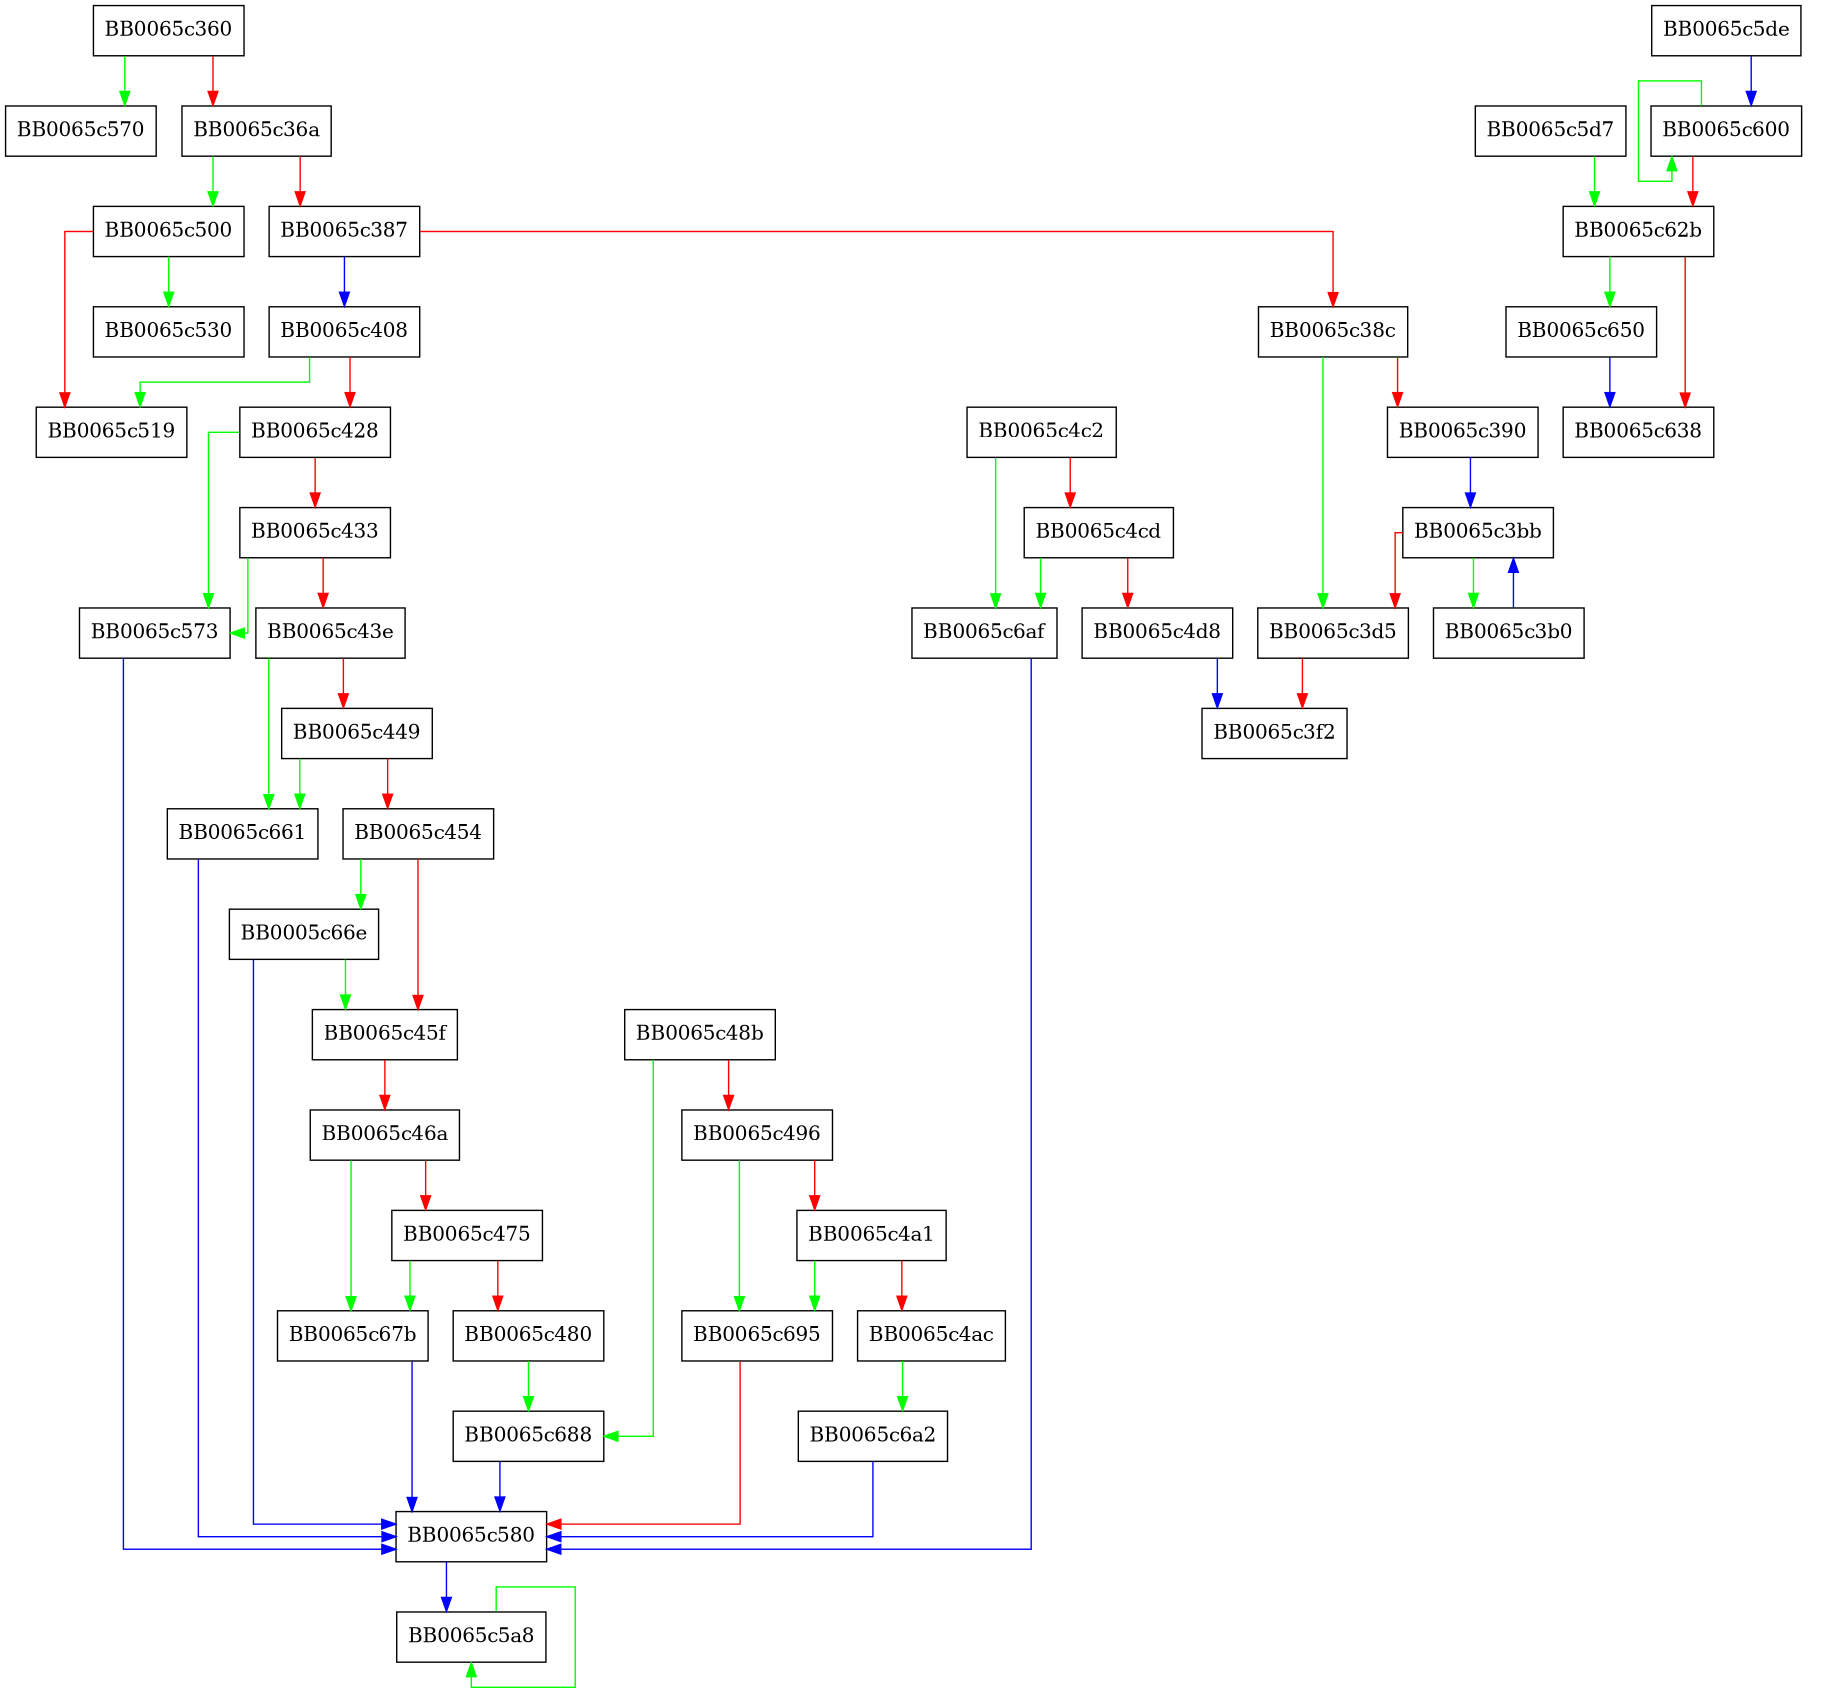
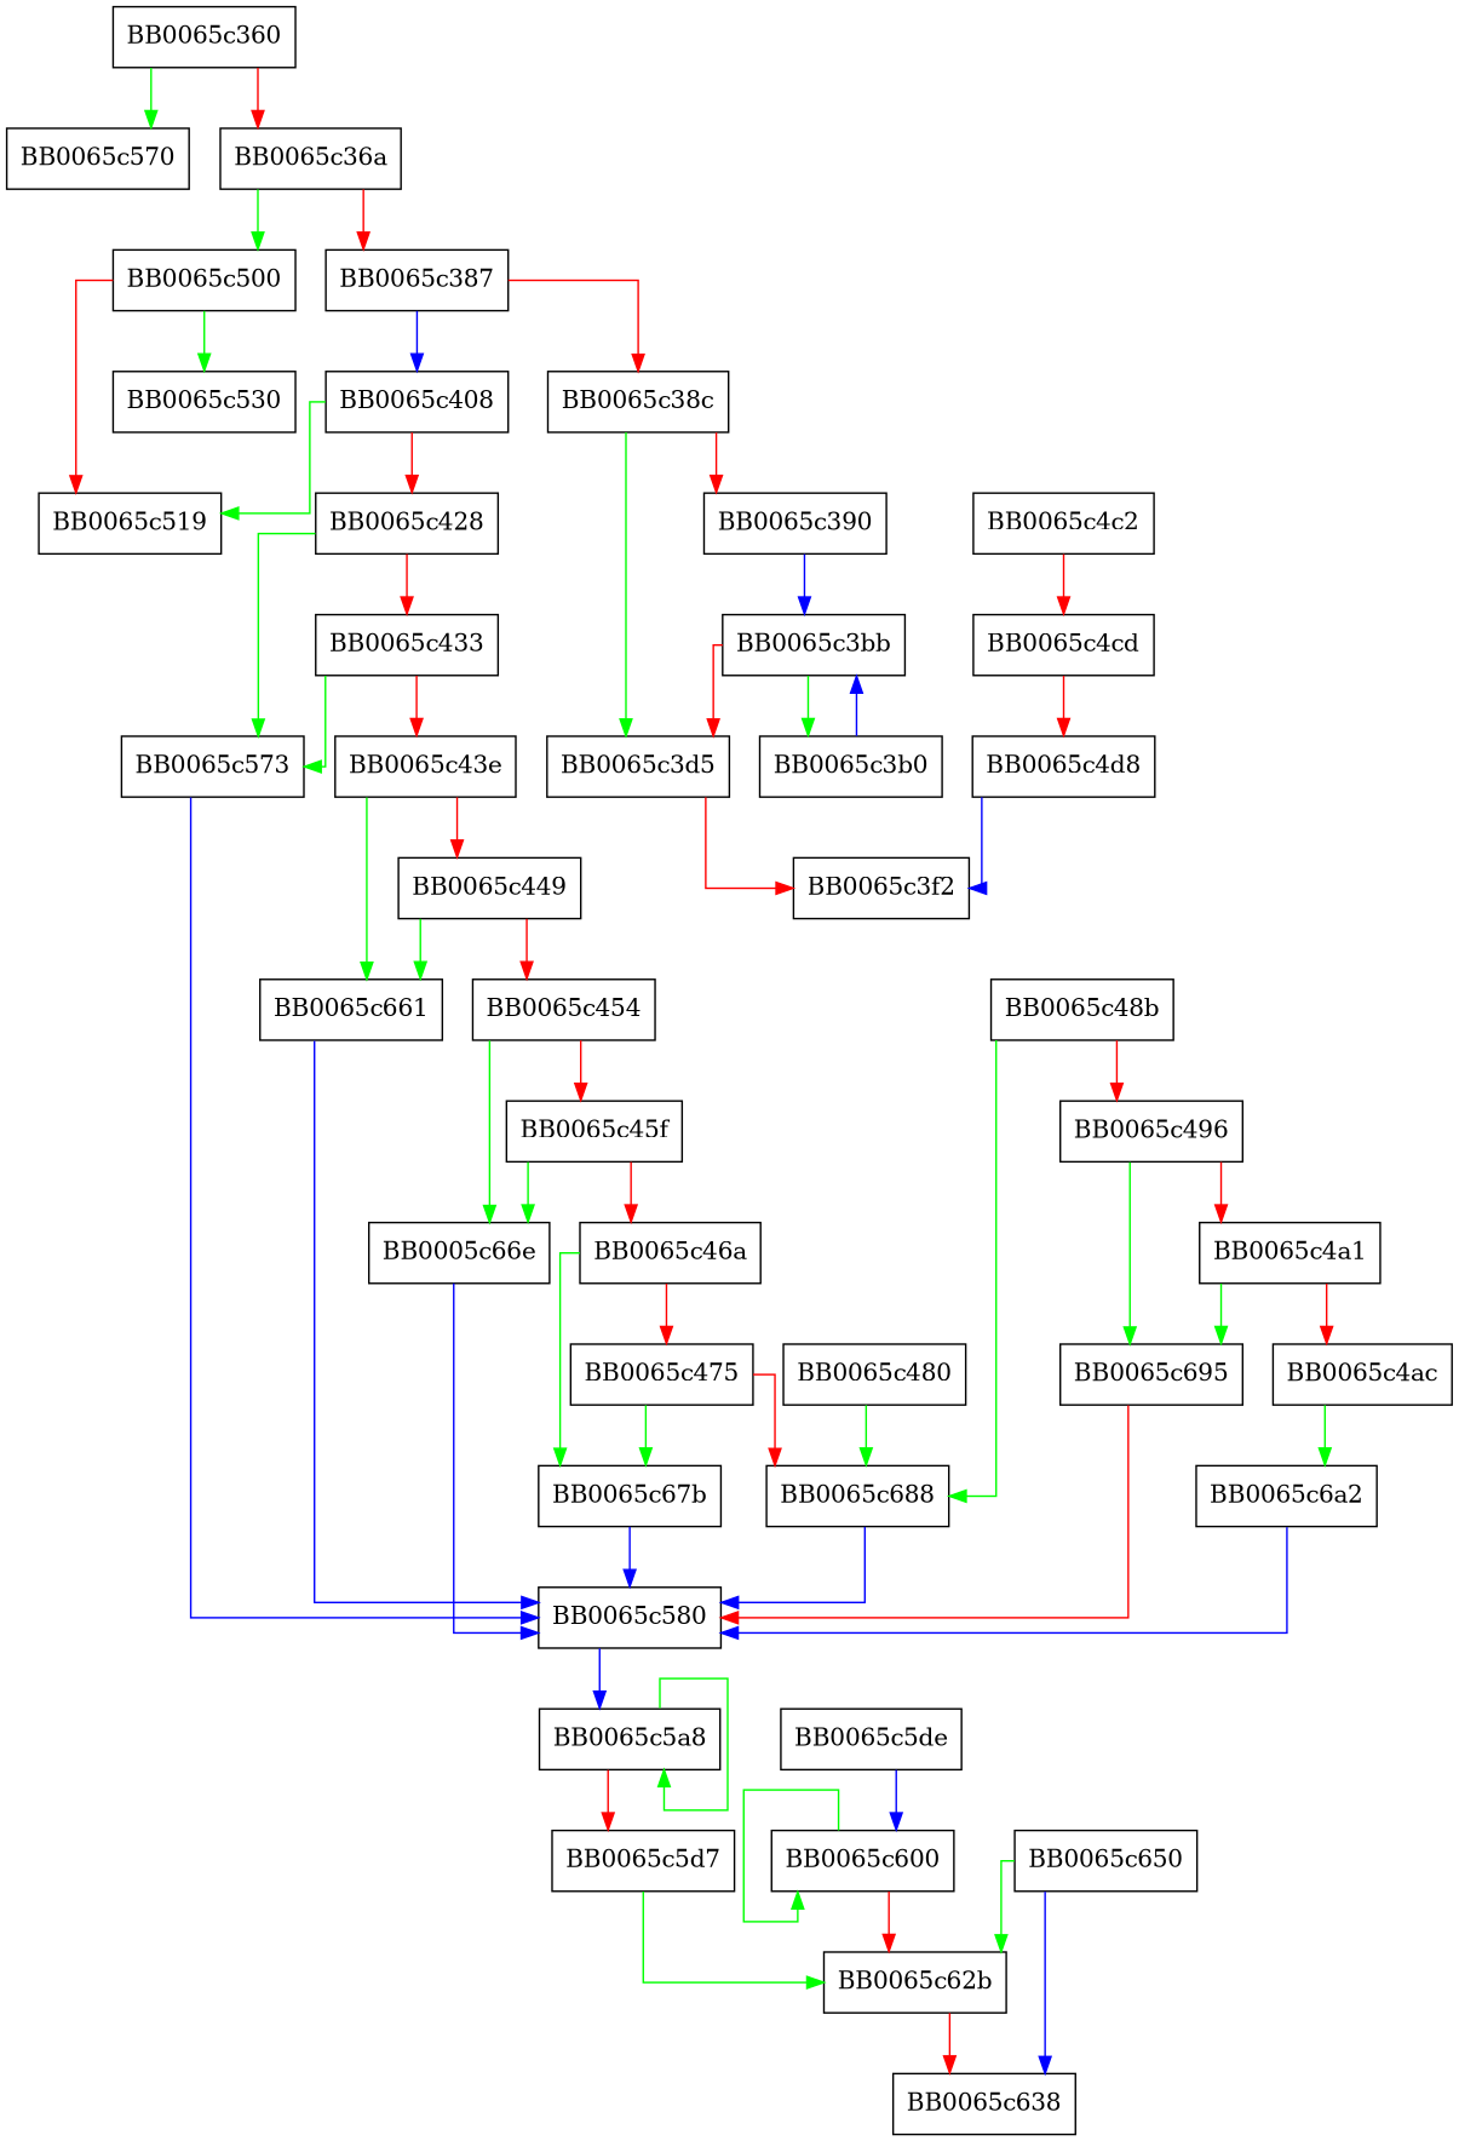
  digraph {
    splines=ortho
    node [shape=box]
    edge [color=green]
    BB0065c360
    BB0065c570
    BB0065c36a
    BB0065c500
    BB0065c387
    BB0065c519
    BB0065c530
    BB0065c408
    BB0065c38c
    BB0065c428
    BB0065c3d5
    BB0065c390
    BB0065c573
    BB0065c433
    BB0065c3f2
    BB0065c3bb
    BB0065c3b0
    BB0065c580
    BB0065c43e
    BB0065c5a8
    BB0065c661
    BB0065c449
    BB0065c454
    n24 [label=BB0005c66e]
    BB0065c45f
    BB0065c46a
    BB0065c67b
    BB0065c475
    BB0065c480
    BB0065c688
    BB0065c48b
    BB0065c496
    BB0065c695
    BB0065c4a1
    BB0065c4ac
    BB0065c6a2
    BB0065c4c2
-   BB0065c6af
    BB0065c4cd
    BB0065c4d8
    BB0065c5d7
    BB0065c62b
    BB0065c650
    BB0065c638
    BB0065c5de
    BB0065c600
    BB0065c360 -> BB0065c570
    BB0065c360 -> BB0065c36a [color=red]
    BB0065c36a -> BB0065c500
    BB0065c36a -> BB0065c387 [color=red]
    BB0065c500 -> BB0065c519 [color=red]
    BB0065c500 -> BB0065c530
    BB0065c387 -> BB0065c408 [color=blue]
    BB0065c387 -> BB0065c38c [color=red]
    BB0065c408 -> BB0065c519
    BB0065c408 -> BB0065c428 [color=red]
    BB0065c38c -> BB0065c3d5
    BB0065c38c -> BB0065c390 [color=red]
    BB0065c428 -> BB0065c573
    BB0065c428 -> BB0065c433 [color=red]
    BB0065c3d5 -> BB0065c3f2 [color=red]
    BB0065c390 -> BB0065c3bb [color=blue]
    BB0065c573 -> BB0065c580 [color=blue]
    BB0065c433 -> BB0065c573
    BB0065c433 -> BB0065c43e [color=red]
    BB0065c3bb -> BB0065c3d5 [color=red]
    BB0065c3bb -> BB0065c3b0
    BB0065c3b0 -> BB0065c3bb [color=blue]
    BB0065c580 -> BB0065c5a8 [color=blue]
    BB0065c43e -> BB0065c661
    BB0065c43e -> BB0065c449 [color=red]
    BB0065c5a8 -> BB0065c5a8
+   BB0065c5a8 -> BB0065c5d7 [color=red]
    BB0065c661 -> BB0065c580 [color=blue]
    BB0065c449 -> BB0065c661
    BB0065c449 -> BB0065c454 [color=red]
    BB0065c454 -> n24
    BB0065c454 -> BB0065c45f [color=red]
    n24 -> BB0065c580 [color=blue]
-   n24 -> BB0065c45f
+   BB0065c45f -> n24
    BB0065c45f -> BB0065c46a [color=red]
    BB0065c46a -> BB0065c67b
    BB0065c46a -> BB0065c475 [color=red]
    BB0065c67b -> BB0065c580 [color=blue]
    BB0065c475 -> BB0065c67b
-   BB0065c475 -> BB0065c480 [color=red]
+   BB0065c475 -> BB0065c688 [color=red]
    BB0065c480 -> BB0065c688
    BB0065c688 -> BB0065c580 [color=blue]
    BB0065c48b -> BB0065c688
    BB0065c48b -> BB0065c496 [color=red]
    BB0065c496 -> BB0065c695
    BB0065c496 -> BB0065c4a1 [color=red]
    BB0065c695 -> BB0065c580 [color=red]
    BB0065c4a1 -> BB0065c695
    BB0065c4a1 -> BB0065c4ac [color=red]
    BB0065c4ac -> BB0065c6a2
    BB0065c6a2 -> BB0065c580 [color=blue]
-   BB0065c4c2 -> BB0065c6af
    BB0065c4c2 -> BB0065c4cd [color=red]
-   BB0065c6af -> BB0065c580 [color=blue]
-   BB0065c4cd -> BB0065c6af
    BB0065c4cd -> BB0065c4d8 [color=red]
    BB0065c4d8 -> BB0065c3f2 [color=blue]
    BB0065c5d7 -> BB0065c62b
-   BB0065c62b -> BB0065c650
+   BB0065c650 -> BB0065c62b
    BB0065c62b -> BB0065c638 [color=red]
    BB0065c650 -> BB0065c638 [color=blue]
    BB0065c5de -> BB0065c600 [color=blue]
    BB0065c600 -> BB0065c62b [color=red]
    BB0065c600 -> BB0065c600
  }
